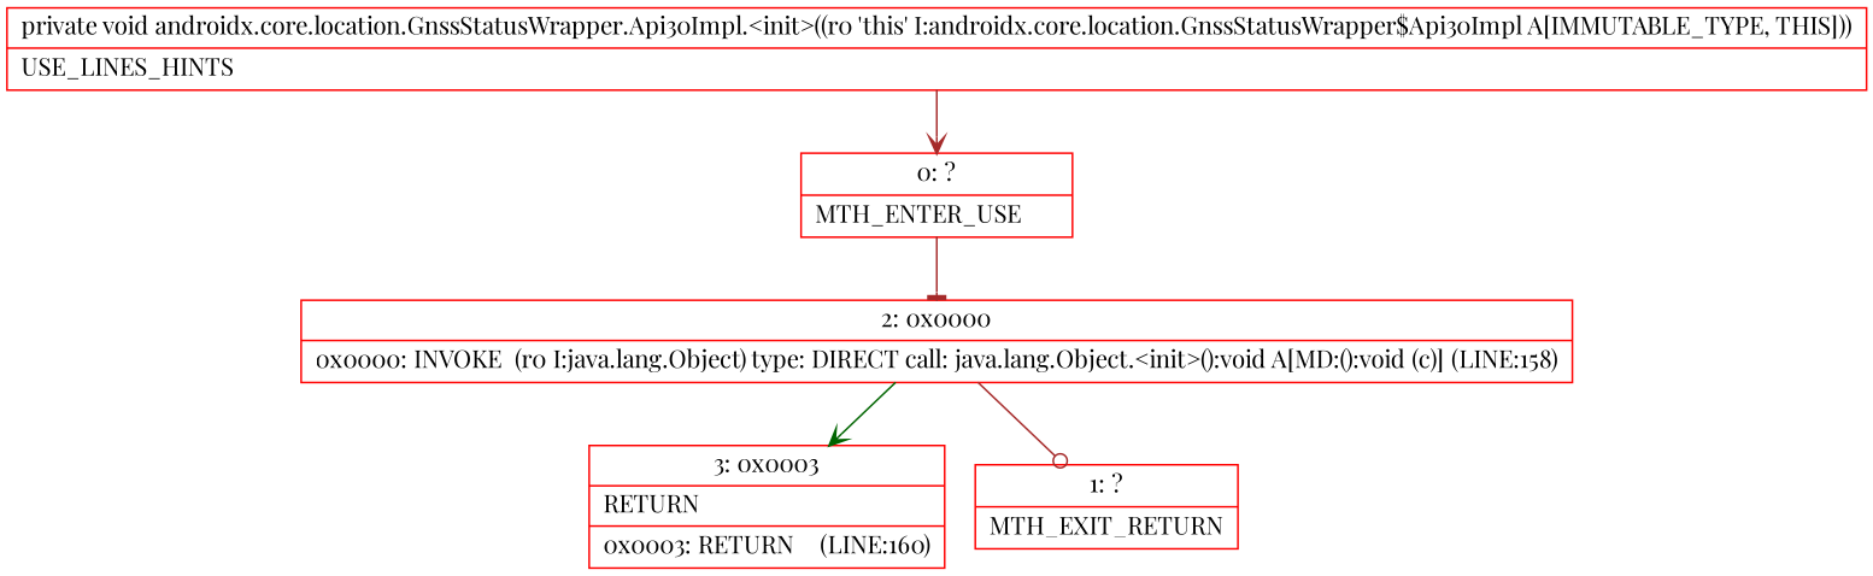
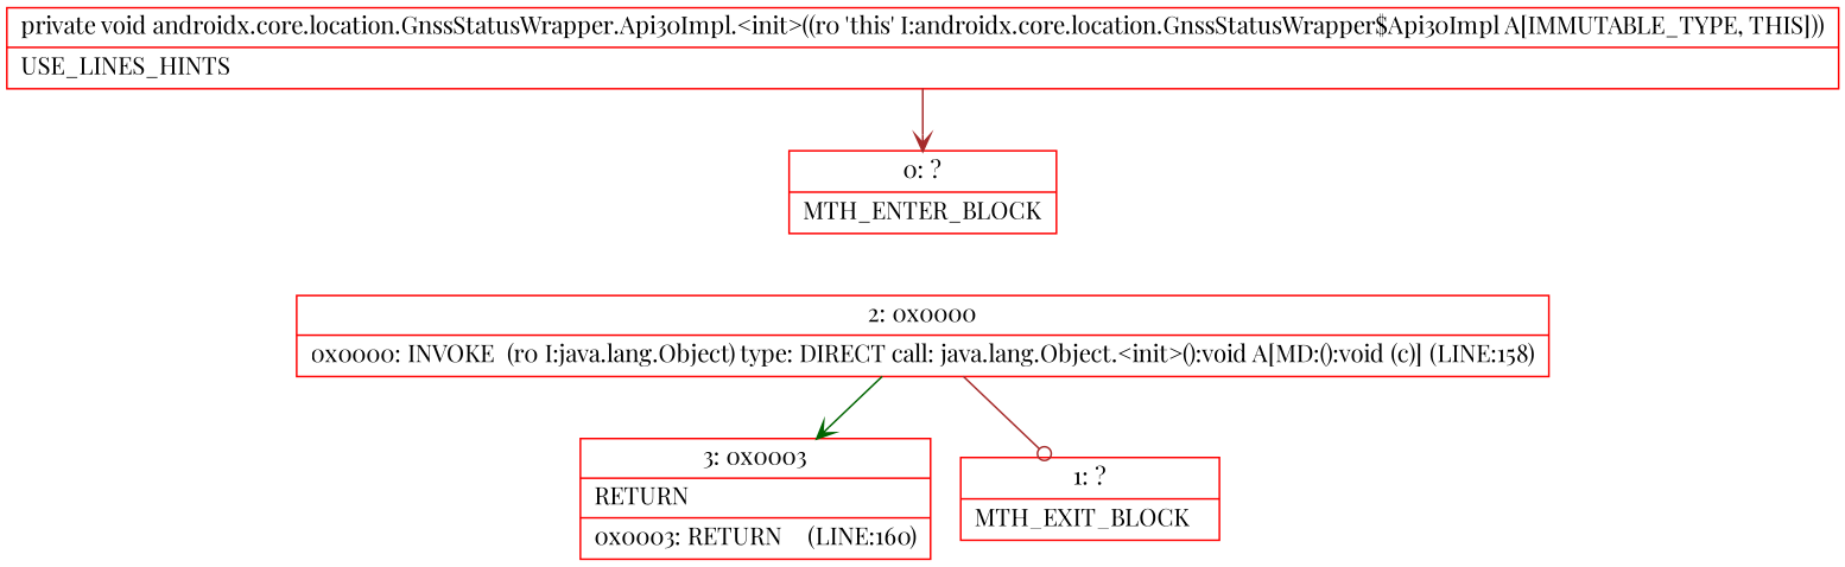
  digraph {
    fontname="Playfair Display"
    node [color=red fontname="Playfair Display" shape=record]
    edge [arrowhead=vee color=brown fontname="Playfair Display"]
-   n1 [label="{0\:\ ?|MTH_ENTER_USE\l}"]
+   n1 [label="{0\:\ ?|MTH_ENTER_BLOCK\l}"]
    n2 [label="{2\:\ 0x0000|0x0000: INVOKE  (r0 I:java.lang.Object) type: DIRECT call: java.lang.Object.\<init\>():void A[MD:():void (c)] (LINE:158)\l}"]
    n3 [label="{3\:\ 0x0003|RETURN\l|0x0003: RETURN    (LINE:160)\l}"]
-   n4 [label="{1\:\ ?|MTH_EXIT_RETURN\l}"]
+   n4 [label="{1\:\ ?|MTH_EXIT_BLOCK\l}"]
    n5 [label="{private void androidx.core.location.GnssStatusWrapper.Api30Impl.\<init\>((r0 'this' I:androidx.core.location.GnssStatusWrapper$Api30Impl A[IMMUTABLE_TYPE, THIS]))  | USE_LINES_HINTS\l}"]
-   n1 -> n2 [arrowhead=tee]
    n2 -> n3 [color=darkgreen]
    n2 -> n4 [arrowhead=odot]
    n5 -> n1
  }
